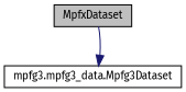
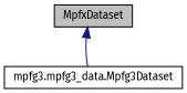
  digraph {
    fontname="Fira Sans"
    node [color=black fontname="Fira Sans" fontsize=10 shape=record style=filled]
    n1 [fillcolor=grey75 fontcolor=black height=0.2 label=MpfxDataset width=0.4]
    n2 [fillcolor=white height=0.2 label="mpfg3.mpfg3_data.Mpfg3Dataset" width=0.4]
-   n2 -> n1 [color=midnightblue dir=back fontname="Fira Sans" fontsize=10 labelfontname=Helvetica labelfontsize=10 style=solid]
+   n1 -> n2 [color=midnightblue dir=back fontname="Fira Sans" fontsize=10 labelfontname=Helvetica labelfontsize=10 style=solid]
  }
